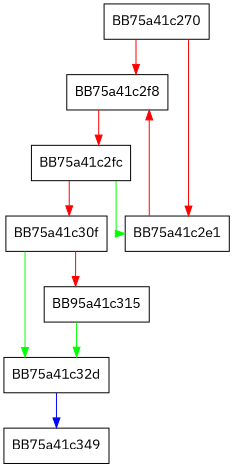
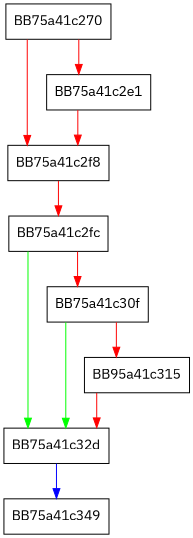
  digraph {
    fontname="IBM Plex Sans"
    splines=ortho
    node [fontname="IBM Plex Sans" shape=box]
    edge [color=red fontname="IBM Plex Sans"]
    BB75a41c270
    BB75a41c2f8
    BB75a41c2e1
    BB75a41c2fc
    BB75a41c32d
    BB75a41c30f
    BB75a41c349
    n8 [label=BB95a41c315]
    BB75a41c270 -> BB75a41c2f8
    BB75a41c270 -> BB75a41c2e1
    BB75a41c2f8 -> BB75a41c2fc
    BB75a41c2e1 -> BB75a41c2f8
-   BB75a41c2fc -> BB75a41c2e1 [color=green]
+   BB75a41c2fc -> BB75a41c32d [color=green]
    BB75a41c2fc -> BB75a41c30f
    BB75a41c32d -> BB75a41c349 [color=blue]
    BB75a41c30f -> BB75a41c32d [color=green]
    BB75a41c30f -> n8
-   n8 -> BB75a41c32d [color=green]
+   n8 -> BB75a41c32d
  }
